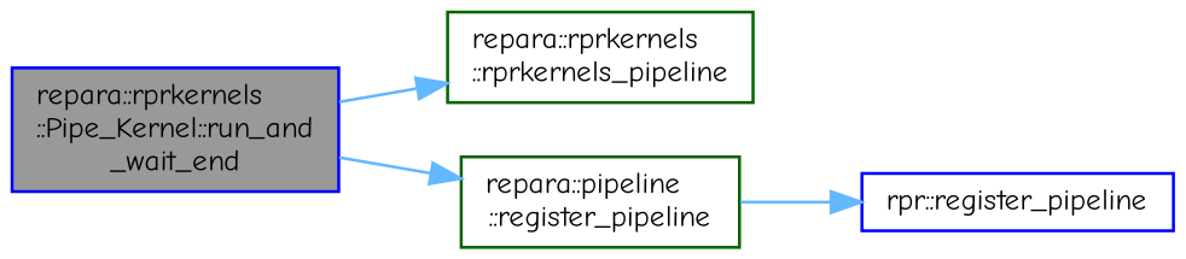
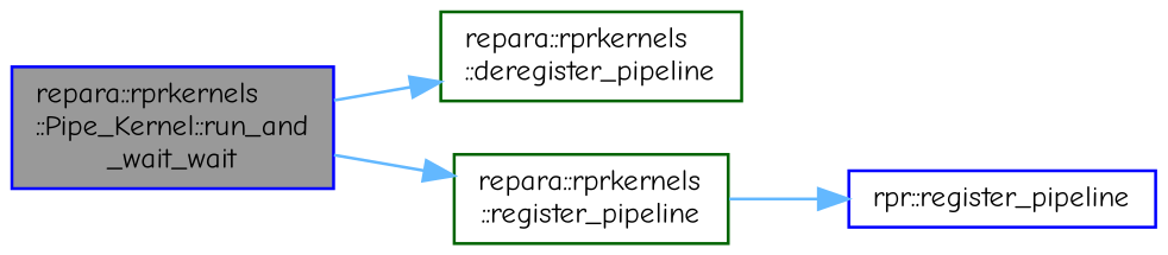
  digraph {
    fontname="Comic Neue"
    rankdir=LR
    node [color=blue fillcolor=white fontname="Comic Neue" fontsize=10 shape=box style=filled]
    edge [color=steelblue1 fontname="Comic Neue" fontsize=10 labelfontname=Helvetica labelfontsize=10 style=solid]
-   n1 [fillcolor=grey60 fontcolor=black height=0.2 label="repara::rprkernels\l::Pipe_Kernel::run_and\l_wait_end" width=0.4]
-   n2 [color=darkgreen height=0.2 label="repara::rprkernels\l::rprkernels_pipeline" width=0.4]
-   n3 [color=darkgreen height=0.2 label="repara::pipeline\l::register_pipeline" width=0.4]
+   n1 [fillcolor=grey60 fontcolor=black height=0.2 label="repara::rprkernels\l::Pipe_Kernel::run_and\l_wait_wait" width=0.4]
+   n2 [color=darkgreen height=0.2 label="repara::rprkernels\l::deregister_pipeline" width=0.4]
+   n3 [color=darkgreen height=0.2 label="repara::rprkernels\l::register_pipeline" width=0.4]
    n4 [height=0.2 label="rpr::register_pipeline" width=0.4]
    n1 -> n2
    n1 -> n3
    n3 -> n4
  }
